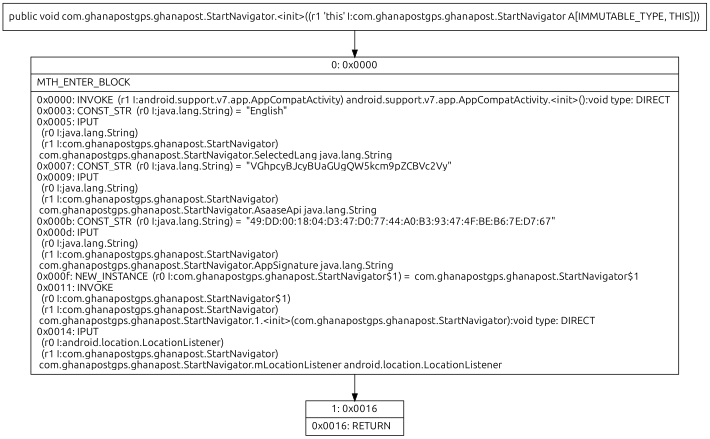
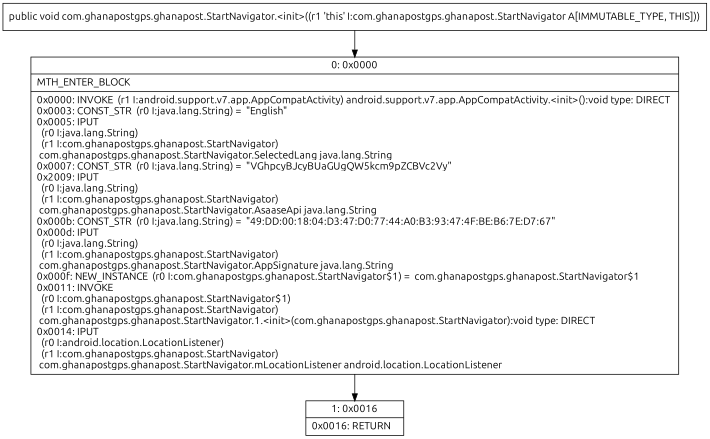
  digraph {
    fontname=Ubuntu
    node [shape=record fontname=Ubuntu]
    edge [fontname=Ubuntu]
-   n1 [label="{0\:\ 0x0000|MTH_ENTER_BLOCK\l|0x0000: INVOKE  (r1 I:android.support.v7.app.AppCompatActivity) android.support.v7.app.AppCompatActivity.\<init\>():void type: DIRECT \l0x0003: CONST_STR  (r0 I:java.lang.String) =  \"English\" \l0x0005: IPUT  \l  (r0 I:java.lang.String)\l  (r1 I:com.ghanapostgps.ghanapost.StartNavigator)\l com.ghanapostgps.ghanapost.StartNavigator.SelectedLang java.lang.String \l0x0007: CONST_STR  (r0 I:java.lang.String) =  \"VGhpcyBJcyBUaGUgQW5kcm9pZCBVc2Vy\" \l0x0009: IPUT  \l  (r0 I:java.lang.String)\l  (r1 I:com.ghanapostgps.ghanapost.StartNavigator)\l com.ghanapostgps.ghanapost.StartNavigator.AsaaseApi java.lang.String \l0x000b: CONST_STR  (r0 I:java.lang.String) =  \"49:DD:00:18:04:D3:47:D0:77:44:A0:B3:93:47:4F:BE:B6:7E:D7:67\" \l0x000d: IPUT  \l  (r0 I:java.lang.String)\l  (r1 I:com.ghanapostgps.ghanapost.StartNavigator)\l com.ghanapostgps.ghanapost.StartNavigator.AppSignature java.lang.String \l0x000f: NEW_INSTANCE  (r0 I:com.ghanapostgps.ghanapost.StartNavigator$1) =  com.ghanapostgps.ghanapost.StartNavigator$1 \l0x0011: INVOKE  \l  (r0 I:com.ghanapostgps.ghanapost.StartNavigator$1)\l  (r1 I:com.ghanapostgps.ghanapost.StartNavigator)\l com.ghanapostgps.ghanapost.StartNavigator.1.\<init\>(com.ghanapostgps.ghanapost.StartNavigator):void type: DIRECT \l0x0014: IPUT  \l  (r0 I:android.location.LocationListener)\l  (r1 I:com.ghanapostgps.ghanapost.StartNavigator)\l com.ghanapostgps.ghanapost.StartNavigator.mLocationListener android.location.LocationListener \l}"]
+   n1 [label="{0\:\ 0x0000|MTH_ENTER_BLOCK\l|0x0000: INVOKE  (r1 I:android.support.v7.app.AppCompatActivity) android.support.v7.app.AppCompatActivity.\<init\>():void type: DIRECT \l0x0003: CONST_STR  (r0 I:java.lang.String) =  \"English\" \l0x0005: IPUT  \l  (r0 I:java.lang.String)\l  (r1 I:com.ghanapostgps.ghanapost.StartNavigator)\l com.ghanapostgps.ghanapost.StartNavigator.SelectedLang java.lang.String \l0x0007: CONST_STR  (r0 I:java.lang.String) =  \"VGhpcyBJcyBUaGUgQW5kcm9pZCBVc2Vy\" \l0x2009: IPUT  \l  (r0 I:java.lang.String)\l  (r1 I:com.ghanapostgps.ghanapost.StartNavigator)\l com.ghanapostgps.ghanapost.StartNavigator.AsaaseApi java.lang.String \l0x000b: CONST_STR  (r0 I:java.lang.String) =  \"49:DD:00:18:04:D3:47:D0:77:44:A0:B3:93:47:4F:BE:B6:7E:D7:67\" \l0x000d: IPUT  \l  (r0 I:java.lang.String)\l  (r1 I:com.ghanapostgps.ghanapost.StartNavigator)\l com.ghanapostgps.ghanapost.StartNavigator.AppSignature java.lang.String \l0x000f: NEW_INSTANCE  (r0 I:com.ghanapostgps.ghanapost.StartNavigator$1) =  com.ghanapostgps.ghanapost.StartNavigator$1 \l0x0011: INVOKE  \l  (r0 I:com.ghanapostgps.ghanapost.StartNavigator$1)\l  (r1 I:com.ghanapostgps.ghanapost.StartNavigator)\l com.ghanapostgps.ghanapost.StartNavigator.1.\<init\>(com.ghanapostgps.ghanapost.StartNavigator):void type: DIRECT \l0x0014: IPUT  \l  (r0 I:android.location.LocationListener)\l  (r1 I:com.ghanapostgps.ghanapost.StartNavigator)\l com.ghanapostgps.ghanapost.StartNavigator.mLocationListener android.location.LocationListener \l}"]
    n2 [label="{1\:\ 0x0016|0x0016: RETURN   \l}"]
    n3 [label="{public void com.ghanapostgps.ghanapost.StartNavigator.\<init\>((r1 'this' I:com.ghanapostgps.ghanapost.StartNavigator A[IMMUTABLE_TYPE, THIS])) }"]
    n1 -> n2
    n3 -> n1
  }
